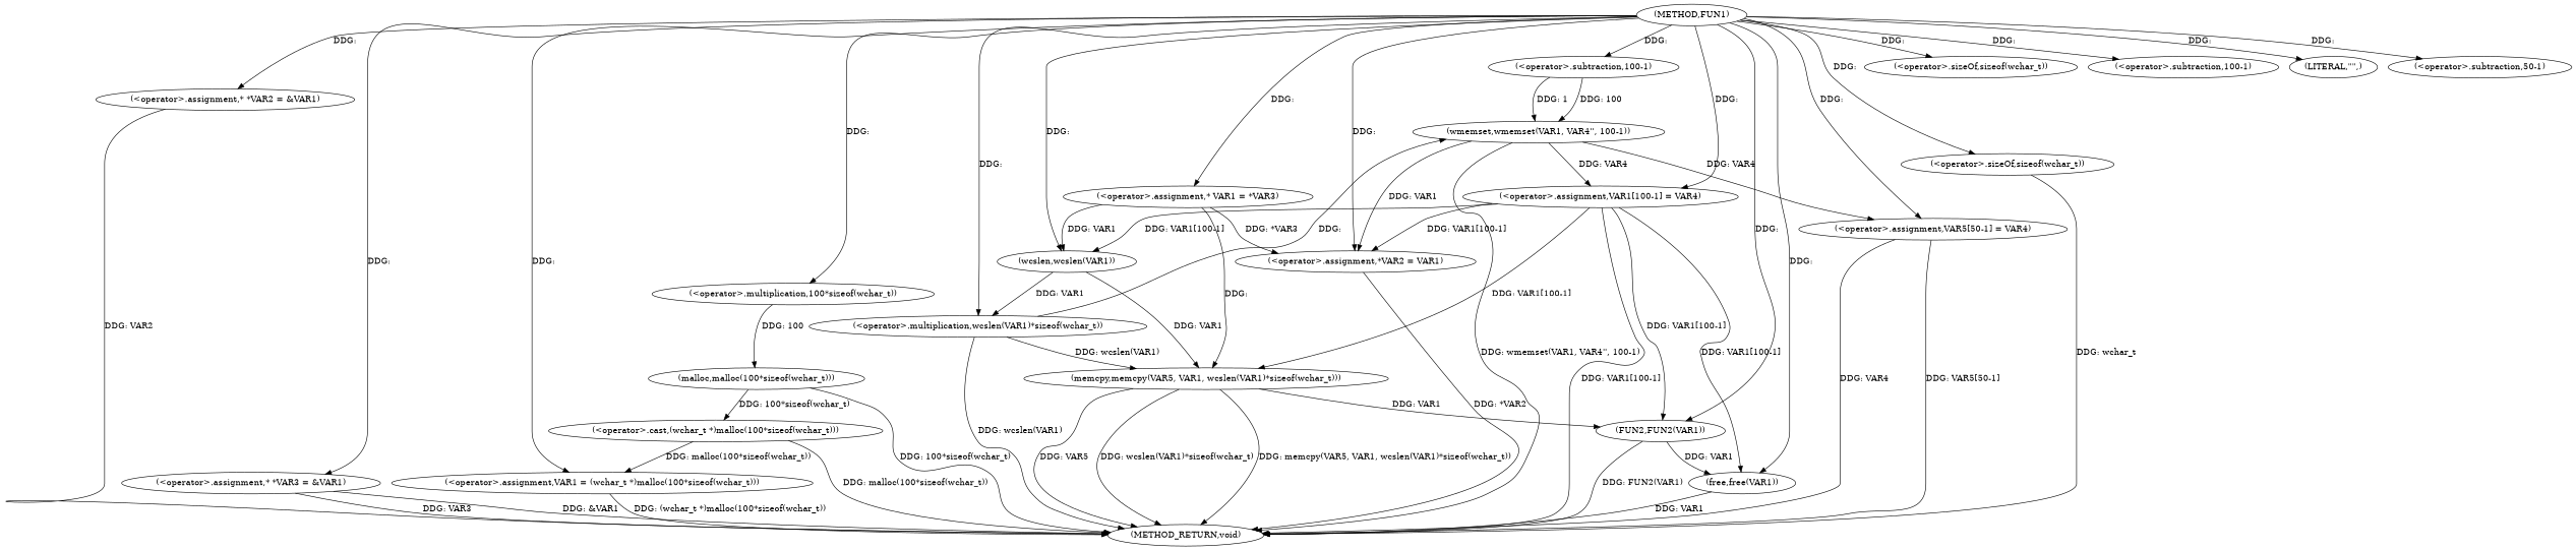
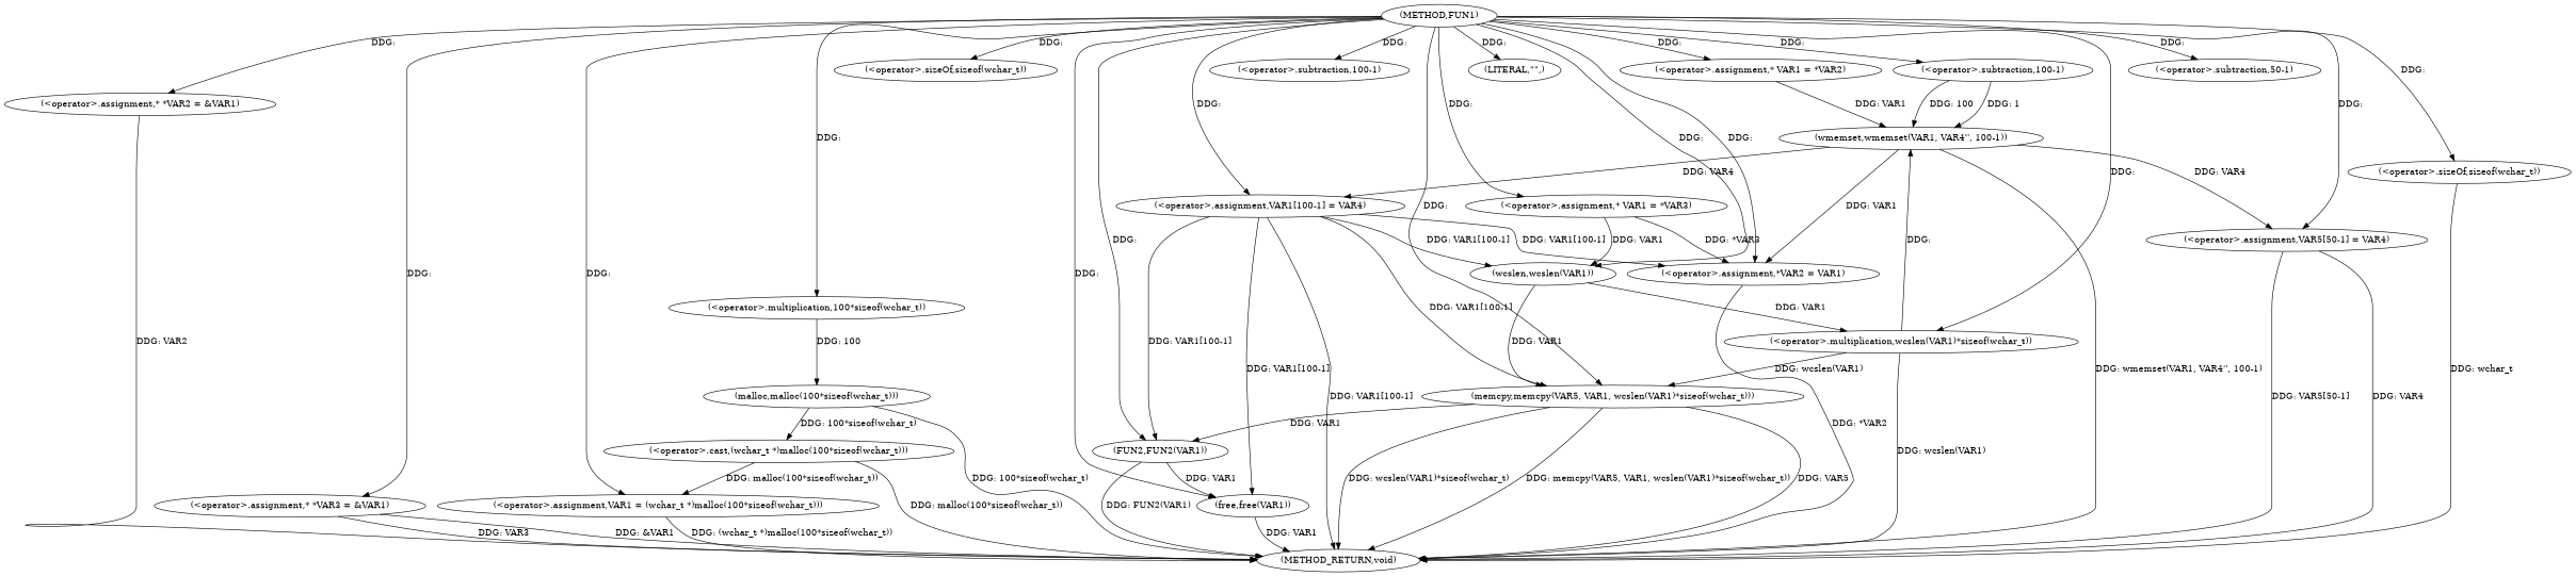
  digraph {
    n1 [label="(METHOD,FUN1)"]
    n2 [label="(<operator>.assignment,* *VAR2 = &VAR1)"]
    n3 [label="(<operator>.assignment,* *VAR3 = &VAR1)"]
    n4 [label="(<operator>.assignment,VAR1 = (wchar_t *)malloc(100*sizeof(wchar_t)))"]
    n5 [label="(<operator>.multiplication,100*sizeof(wchar_t))"]
    n6 [label="(<operator>.sizeOf,sizeof(wchar_t))"]
+   n7 [label="(<operator>.assignment,* VAR1 = *VAR2)"]
    n8 [label="(<operator>.subtraction,100-1)"]
    n9 [label="(<operator>.assignment,VAR1[100-1] = VAR4)"]
    n10 [label="(<operator>.subtraction,100-1)"]
    n11 [label="(<operator>.assignment,*VAR2 = VAR1)"]
    n12 [label="(<operator>.assignment,* VAR1 = *VAR3)"]
    n13 [label="(LITERAL,\"\",)"]
    n14 [label="(memcpy,memcpy(VAR5, VAR1, wcslen(VAR1)*sizeof(wchar_t)))"]
    n15 [label="(<operator>.multiplication,wcslen(VAR1)*sizeof(wchar_t))"]
    n16 [label="(wcslen,wcslen(VAR1))"]
    n17 [label="(<operator>.sizeOf,sizeof(wchar_t))"]
    n18 [label="(<operator>.assignment,VAR5[50-1] = VAR4)"]
    n19 [label="(<operator>.subtraction,50-1)"]
    n20 [label="(FUN2,FUN2(VAR1))"]
    n21 [label="(free,free(VAR1))"]
    n22 [label="(METHOD_RETURN,void)"]
    n23 [label="(malloc,malloc(100*sizeof(wchar_t)))"]
    n24 [label="(wmemset,wmemset(VAR1, VAR4'', 100-1))"]
    n25 [label="(<operator>.cast,(wchar_t *)malloc(100*sizeof(wchar_t)))"]
    n1 -> n2 [label="DDG: "]
    n1 -> n3 [label="DDG: "]
    n1 -> n4 [label="DDG: "]
    n1 -> n5 [label="DDG: "]
    n1 -> n6 [label="DDG: "]
+   n1 -> n7 [label="DDG: "]
    n1 -> n8 [label="DDG: "]
    n1 -> n9 [label="DDG: "]
    n1 -> n10 [label="DDG: "]
    n1 -> n11 [label="DDG: "]
    n1 -> n12 [label="DDG: "]
    n1 -> n13 [label="DDG: "]
-   n12 -> n14 [label="DDG: "]
+   n1 -> n14 [label="DDG: "]
    n1 -> n15 [label="DDG: "]
    n1 -> n16 [label="DDG: "]
    n1 -> n17 [label="DDG: "]
    n1 -> n18 [label="DDG: "]
    n1 -> n19 [label="DDG: "]
    n1 -> n20 [label="DDG: "]
    n1 -> n21 [label="DDG: "]
    n2 -> n22 [label="DDG: VAR2"]
    n3 -> n22 [label="DDG: VAR3"]
    n3 -> n22 [label="DDG: &VAR1"]
    n4 -> n22 [label="DDG: (wchar_t *)malloc(100*sizeof(wchar_t))"]
    n5 -> n23 [label="DDG: 100"]
+   n7 -> n24 [label="DDG: VAR1"]
    n8 -> n24 [label="DDG: 100"]
    n8 -> n24 [label="DDG: 1"]
    n9 -> n11 [label="DDG: VAR1[100-1]"]
    n9 -> n14 [label="DDG: VAR1[100-1]"]
    n9 -> n16 [label="DDG: VAR1[100-1]"]
    n9 -> n20 [label="DDG: VAR1[100-1]"]
    n9 -> n21 [label="DDG: VAR1[100-1]"]
    n9 -> n22 [label="DDG: VAR1[100-1]"]
    n11 -> n22 [label="DDG: *VAR2"]
    n12 -> n11 [label="DDG: *VAR3"]
    n12 -> n16 [label="DDG: VAR1"]
    n14 -> n20 [label="DDG: VAR1"]
    n14 -> n22 [label="DDG: memcpy(VAR5, VAR1, wcslen(VAR1)*sizeof(wchar_t))"]
    n14 -> n22 [label="DDG: VAR5"]
    n14 -> n22 [label="DDG: wcslen(VAR1)*sizeof(wchar_t)"]
    n15 -> n14 [label="DDG: wcslen(VAR1)"]
    n15 -> n22 [label="DDG: wcslen(VAR1)"]
    n15 -> n24 [label="DDG: "]
    n16 -> n14 [label="DDG: VAR1"]
    n16 -> n15 [label="DDG: VAR1"]
    n17 -> n22 [label="DDG: wchar_t"]
    n18 -> n22 [label="DDG: VAR5[50-1]"]
    n18 -> n22 [label="DDG: VAR4"]
    n20 -> n21 [label="DDG: VAR1"]
    n20 -> n22 [label="DDG: FUN2(VAR1)"]
    n21 -> n22 [label="DDG: VAR1"]
    n23 -> n22 [label="DDG: 100*sizeof(wchar_t)"]
    n23 -> n25 [label="DDG: 100*sizeof(wchar_t)"]
    n24 -> n9 [label="DDG: VAR4"]
    n24 -> n11 [label="DDG: VAR1"]
    n24 -> n18 [label="DDG: VAR4"]
    n24 -> n22 [label="DDG: wmemset(VAR1, VAR4'', 100-1)"]
    n25 -> n4 [label="DDG: malloc(100*sizeof(wchar_t))"]
    n25 -> n22 [label="DDG: malloc(100*sizeof(wchar_t))"]
  }
